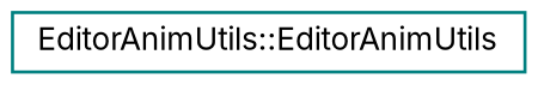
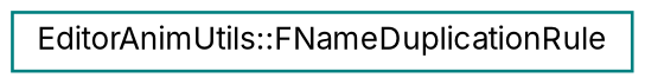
  digraph {
    rankdir=LR
    fontname=Inter
-   n1 [color=teal fillcolor=white fontname=Inter fontsize=10 height=0.2 label="EditorAnimUtils::EditorAnimUtils" shape=box style=filled width=0.4]
+   n1 [color=teal fillcolor=white fontname=Inter fontsize=10 height=0.2 label="EditorAnimUtils::FNameDuplicationRule" shape=box style=filled width=0.4]
  }
